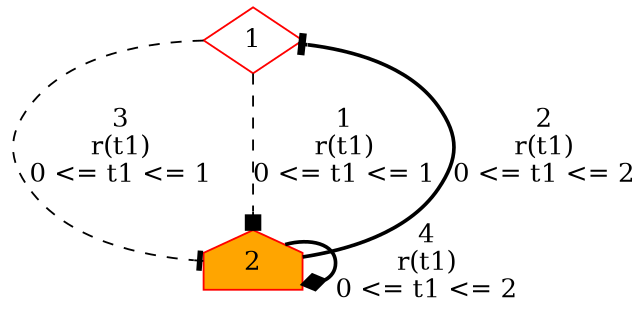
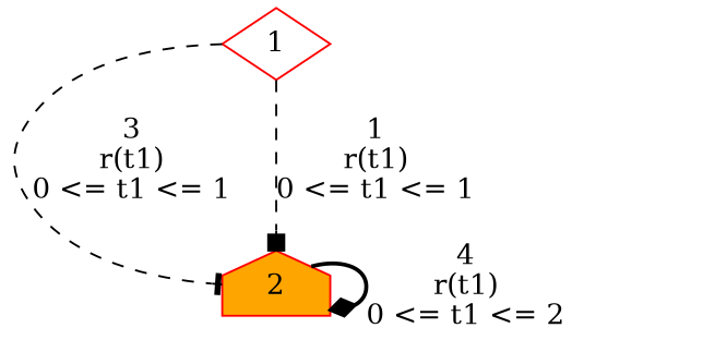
  digraph {
    node [color=red style=filled]
    edge [style=dashed arrowhead=tee]
    n1 [label=1 fillcolor=white shape=diamond]
    n2 [label=2 fillcolor=orange shape=house]
    n1 -> n2 [label="3\nr(t1)\n0 <= t1 <= 1\n"]
    n1 -> n2 [label="1\nr(t1)\n0 <= t1 <= 1\n" arrowhead=box]
-   n2 -> n1 [label="2\nr(t1)\n0 <= t1 <= 2\n" style=bold]
    n2 -> n2 [label="4\nr(t1)\n0 <= t1 <= 2\n" style=bold arrowhead=diamond]
  }
